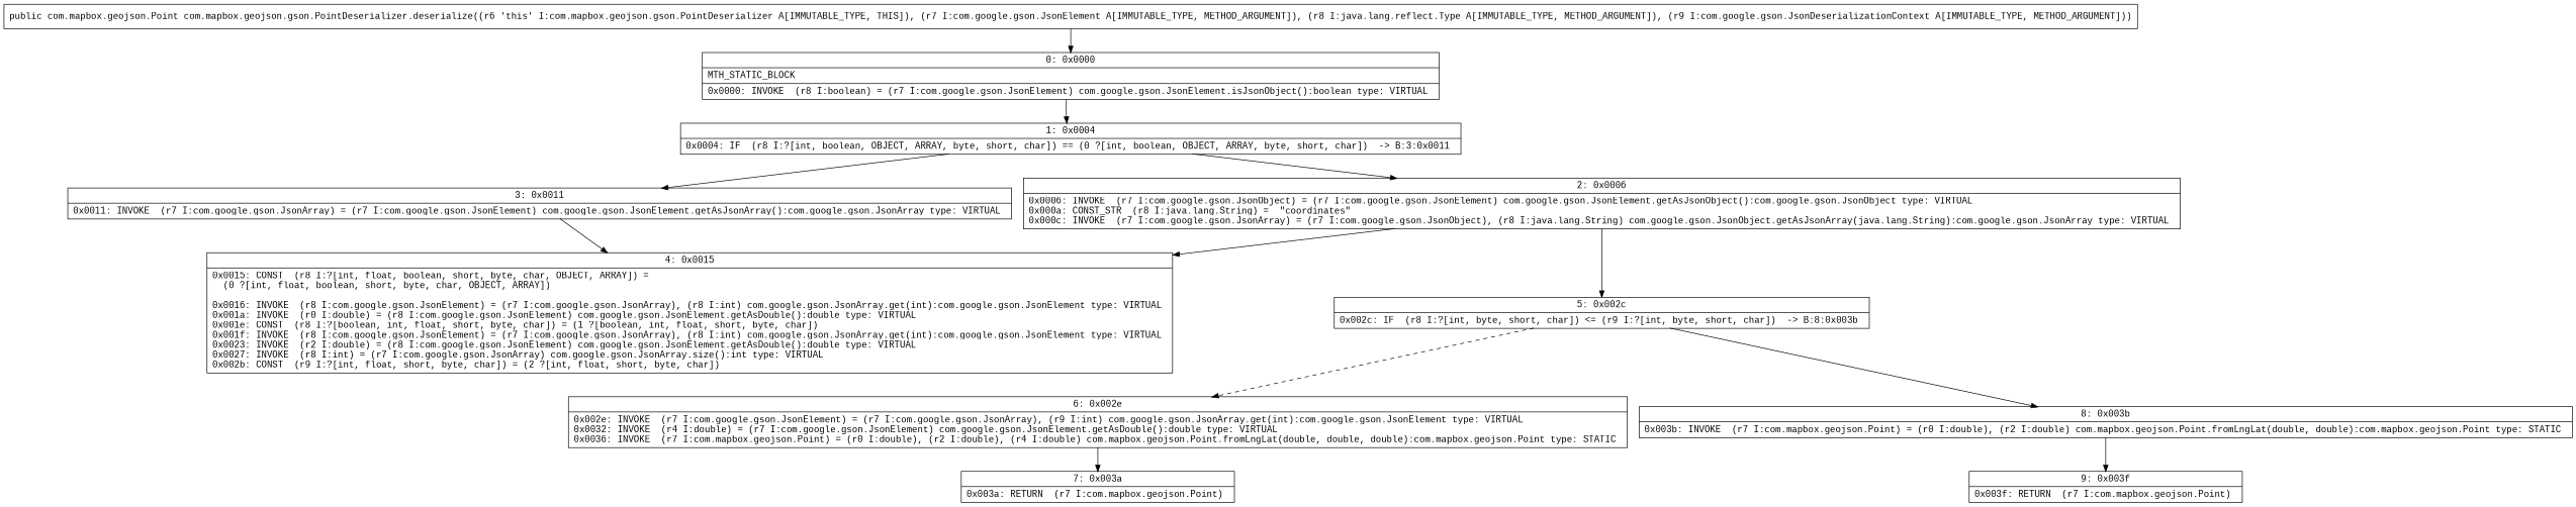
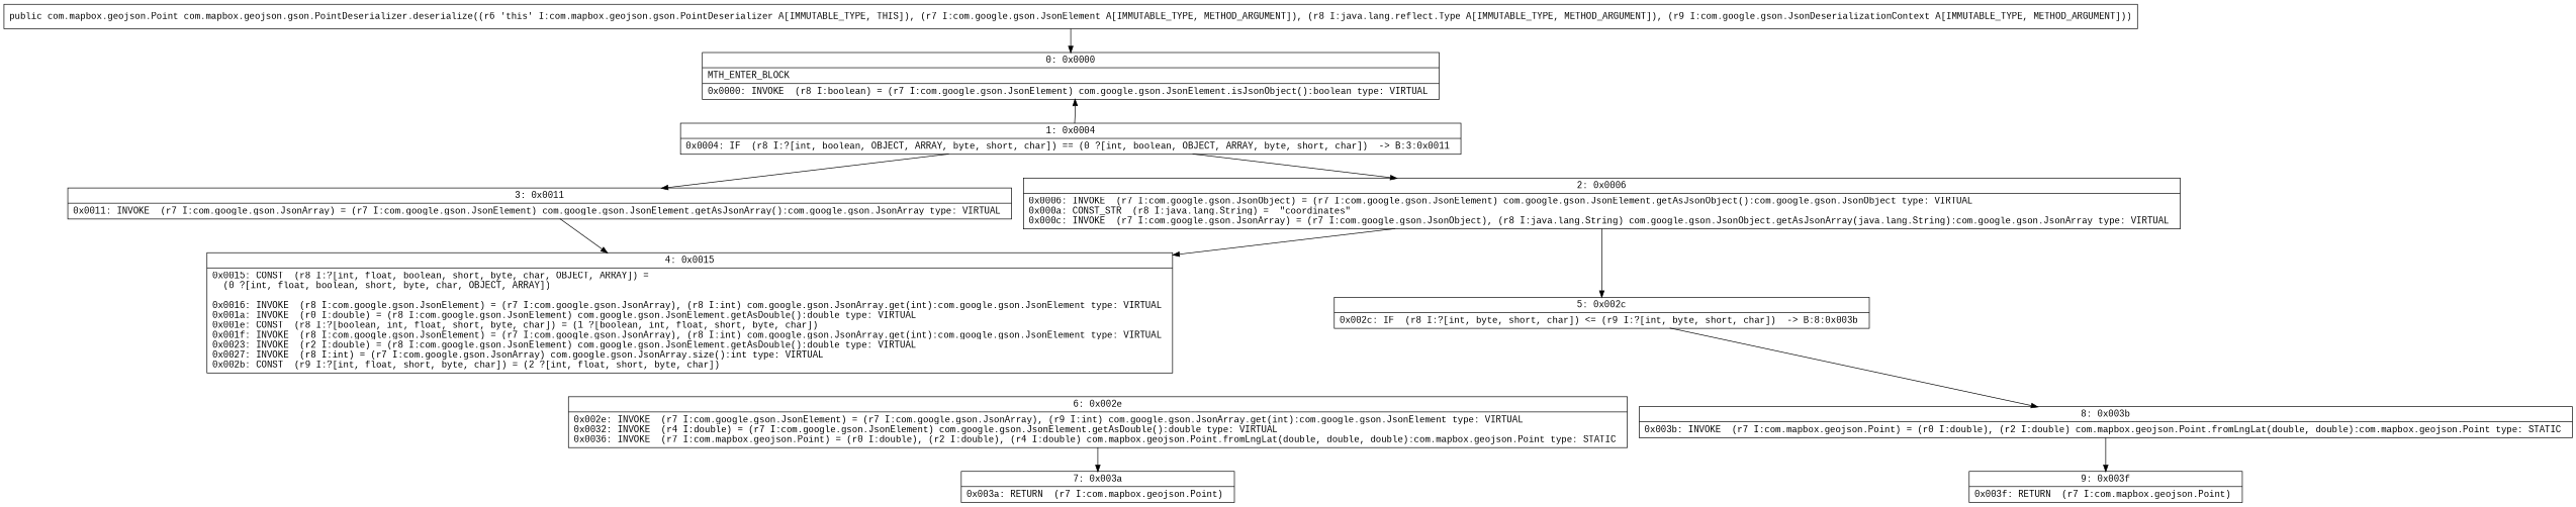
  digraph {
    fontname="Liberation Mono"
    node [fontname="Liberation Mono" shape=record]
    edge [fontname="Liberation Mono"]
-   n1 [label="{0\:\ 0x0000|MTH_STATIC_BLOCK\l|0x0000: INVOKE  (r8 I:boolean) = (r7 I:com.google.gson.JsonElement) com.google.gson.JsonElement.isJsonObject():boolean type: VIRTUAL \l}"]
+   n1 [label="{0\:\ 0x0000|MTH_ENTER_BLOCK\l|0x0000: INVOKE  (r8 I:boolean) = (r7 I:com.google.gson.JsonElement) com.google.gson.JsonElement.isJsonObject():boolean type: VIRTUAL \l}"]
    n2 [label="{1\:\ 0x0004|0x0004: IF  (r8 I:?[int, boolean, OBJECT, ARRAY, byte, short, char]) == (0 ?[int, boolean, OBJECT, ARRAY, byte, short, char])  \-\> B:3:0x0011 \l}"]
    n3 [label="{2\:\ 0x0006|0x0006: INVOKE  (r7 I:com.google.gson.JsonObject) = (r7 I:com.google.gson.JsonElement) com.google.gson.JsonElement.getAsJsonObject():com.google.gson.JsonObject type: VIRTUAL \l0x000a: CONST_STR  (r8 I:java.lang.String) =  \"coordinates\" \l0x000c: INVOKE  (r7 I:com.google.gson.JsonArray) = (r7 I:com.google.gson.JsonObject), (r8 I:java.lang.String) com.google.gson.JsonObject.getAsJsonArray(java.lang.String):com.google.gson.JsonArray type: VIRTUAL \l}"]
    n4 [label="{3\:\ 0x0011|0x0011: INVOKE  (r7 I:com.google.gson.JsonArray) = (r7 I:com.google.gson.JsonElement) com.google.gson.JsonElement.getAsJsonArray():com.google.gson.JsonArray type: VIRTUAL \l}"]
    n5 [label="{4\:\ 0x0015|0x0015: CONST  (r8 I:?[int, float, boolean, short, byte, char, OBJECT, ARRAY]) = \l  (0 ?[int, float, boolean, short, byte, char, OBJECT, ARRAY])\l \l0x0016: INVOKE  (r8 I:com.google.gson.JsonElement) = (r7 I:com.google.gson.JsonArray), (r8 I:int) com.google.gson.JsonArray.get(int):com.google.gson.JsonElement type: VIRTUAL \l0x001a: INVOKE  (r0 I:double) = (r8 I:com.google.gson.JsonElement) com.google.gson.JsonElement.getAsDouble():double type: VIRTUAL \l0x001e: CONST  (r8 I:?[boolean, int, float, short, byte, char]) = (1 ?[boolean, int, float, short, byte, char]) \l0x001f: INVOKE  (r8 I:com.google.gson.JsonElement) = (r7 I:com.google.gson.JsonArray), (r8 I:int) com.google.gson.JsonArray.get(int):com.google.gson.JsonElement type: VIRTUAL \l0x0023: INVOKE  (r2 I:double) = (r8 I:com.google.gson.JsonElement) com.google.gson.JsonElement.getAsDouble():double type: VIRTUAL \l0x0027: INVOKE  (r8 I:int) = (r7 I:com.google.gson.JsonArray) com.google.gson.JsonArray.size():int type: VIRTUAL \l0x002b: CONST  (r9 I:?[int, float, short, byte, char]) = (2 ?[int, float, short, byte, char]) \l}"]
    n6 [label="{5\:\ 0x002c|0x002c: IF  (r8 I:?[int, byte, short, char]) \<= (r9 I:?[int, byte, short, char])  \-\> B:8:0x003b \l}"]
    n7 [label="{6\:\ 0x002e|0x002e: INVOKE  (r7 I:com.google.gson.JsonElement) = (r7 I:com.google.gson.JsonArray), (r9 I:int) com.google.gson.JsonArray.get(int):com.google.gson.JsonElement type: VIRTUAL \l0x0032: INVOKE  (r4 I:double) = (r7 I:com.google.gson.JsonElement) com.google.gson.JsonElement.getAsDouble():double type: VIRTUAL \l0x0036: INVOKE  (r7 I:com.mapbox.geojson.Point) = (r0 I:double), (r2 I:double), (r4 I:double) com.mapbox.geojson.Point.fromLngLat(double, double, double):com.mapbox.geojson.Point type: STATIC \l}"]
    n8 [label="{8\:\ 0x003b|0x003b: INVOKE  (r7 I:com.mapbox.geojson.Point) = (r0 I:double), (r2 I:double) com.mapbox.geojson.Point.fromLngLat(double, double):com.mapbox.geojson.Point type: STATIC \l}"]
    n9 [label="{7\:\ 0x003a|0x003a: RETURN  (r7 I:com.mapbox.geojson.Point) \l}"]
    n10 [label="{9\:\ 0x003f|0x003f: RETURN  (r7 I:com.mapbox.geojson.Point) \l}"]
    n11 [label="{public com.mapbox.geojson.Point com.mapbox.geojson.gson.PointDeserializer.deserialize((r6 'this' I:com.mapbox.geojson.gson.PointDeserializer A[IMMUTABLE_TYPE, THIS]), (r7 I:com.google.gson.JsonElement A[IMMUTABLE_TYPE, METHOD_ARGUMENT]), (r8 I:java.lang.reflect.Type A[IMMUTABLE_TYPE, METHOD_ARGUMENT]), (r9 I:com.google.gson.JsonDeserializationContext A[IMMUTABLE_TYPE, METHOD_ARGUMENT])) }"]
-   n1 -> n2
+   n2 -> n1
    n2 -> n3 [style=solid]
    n2 -> n4
    n3 -> n5
    n3 -> n6
    n4 -> n5
-   n6 -> n7 [style=dashed]
    n6 -> n8
    n7 -> n9
    n8 -> n10
    n11 -> n1
  }
